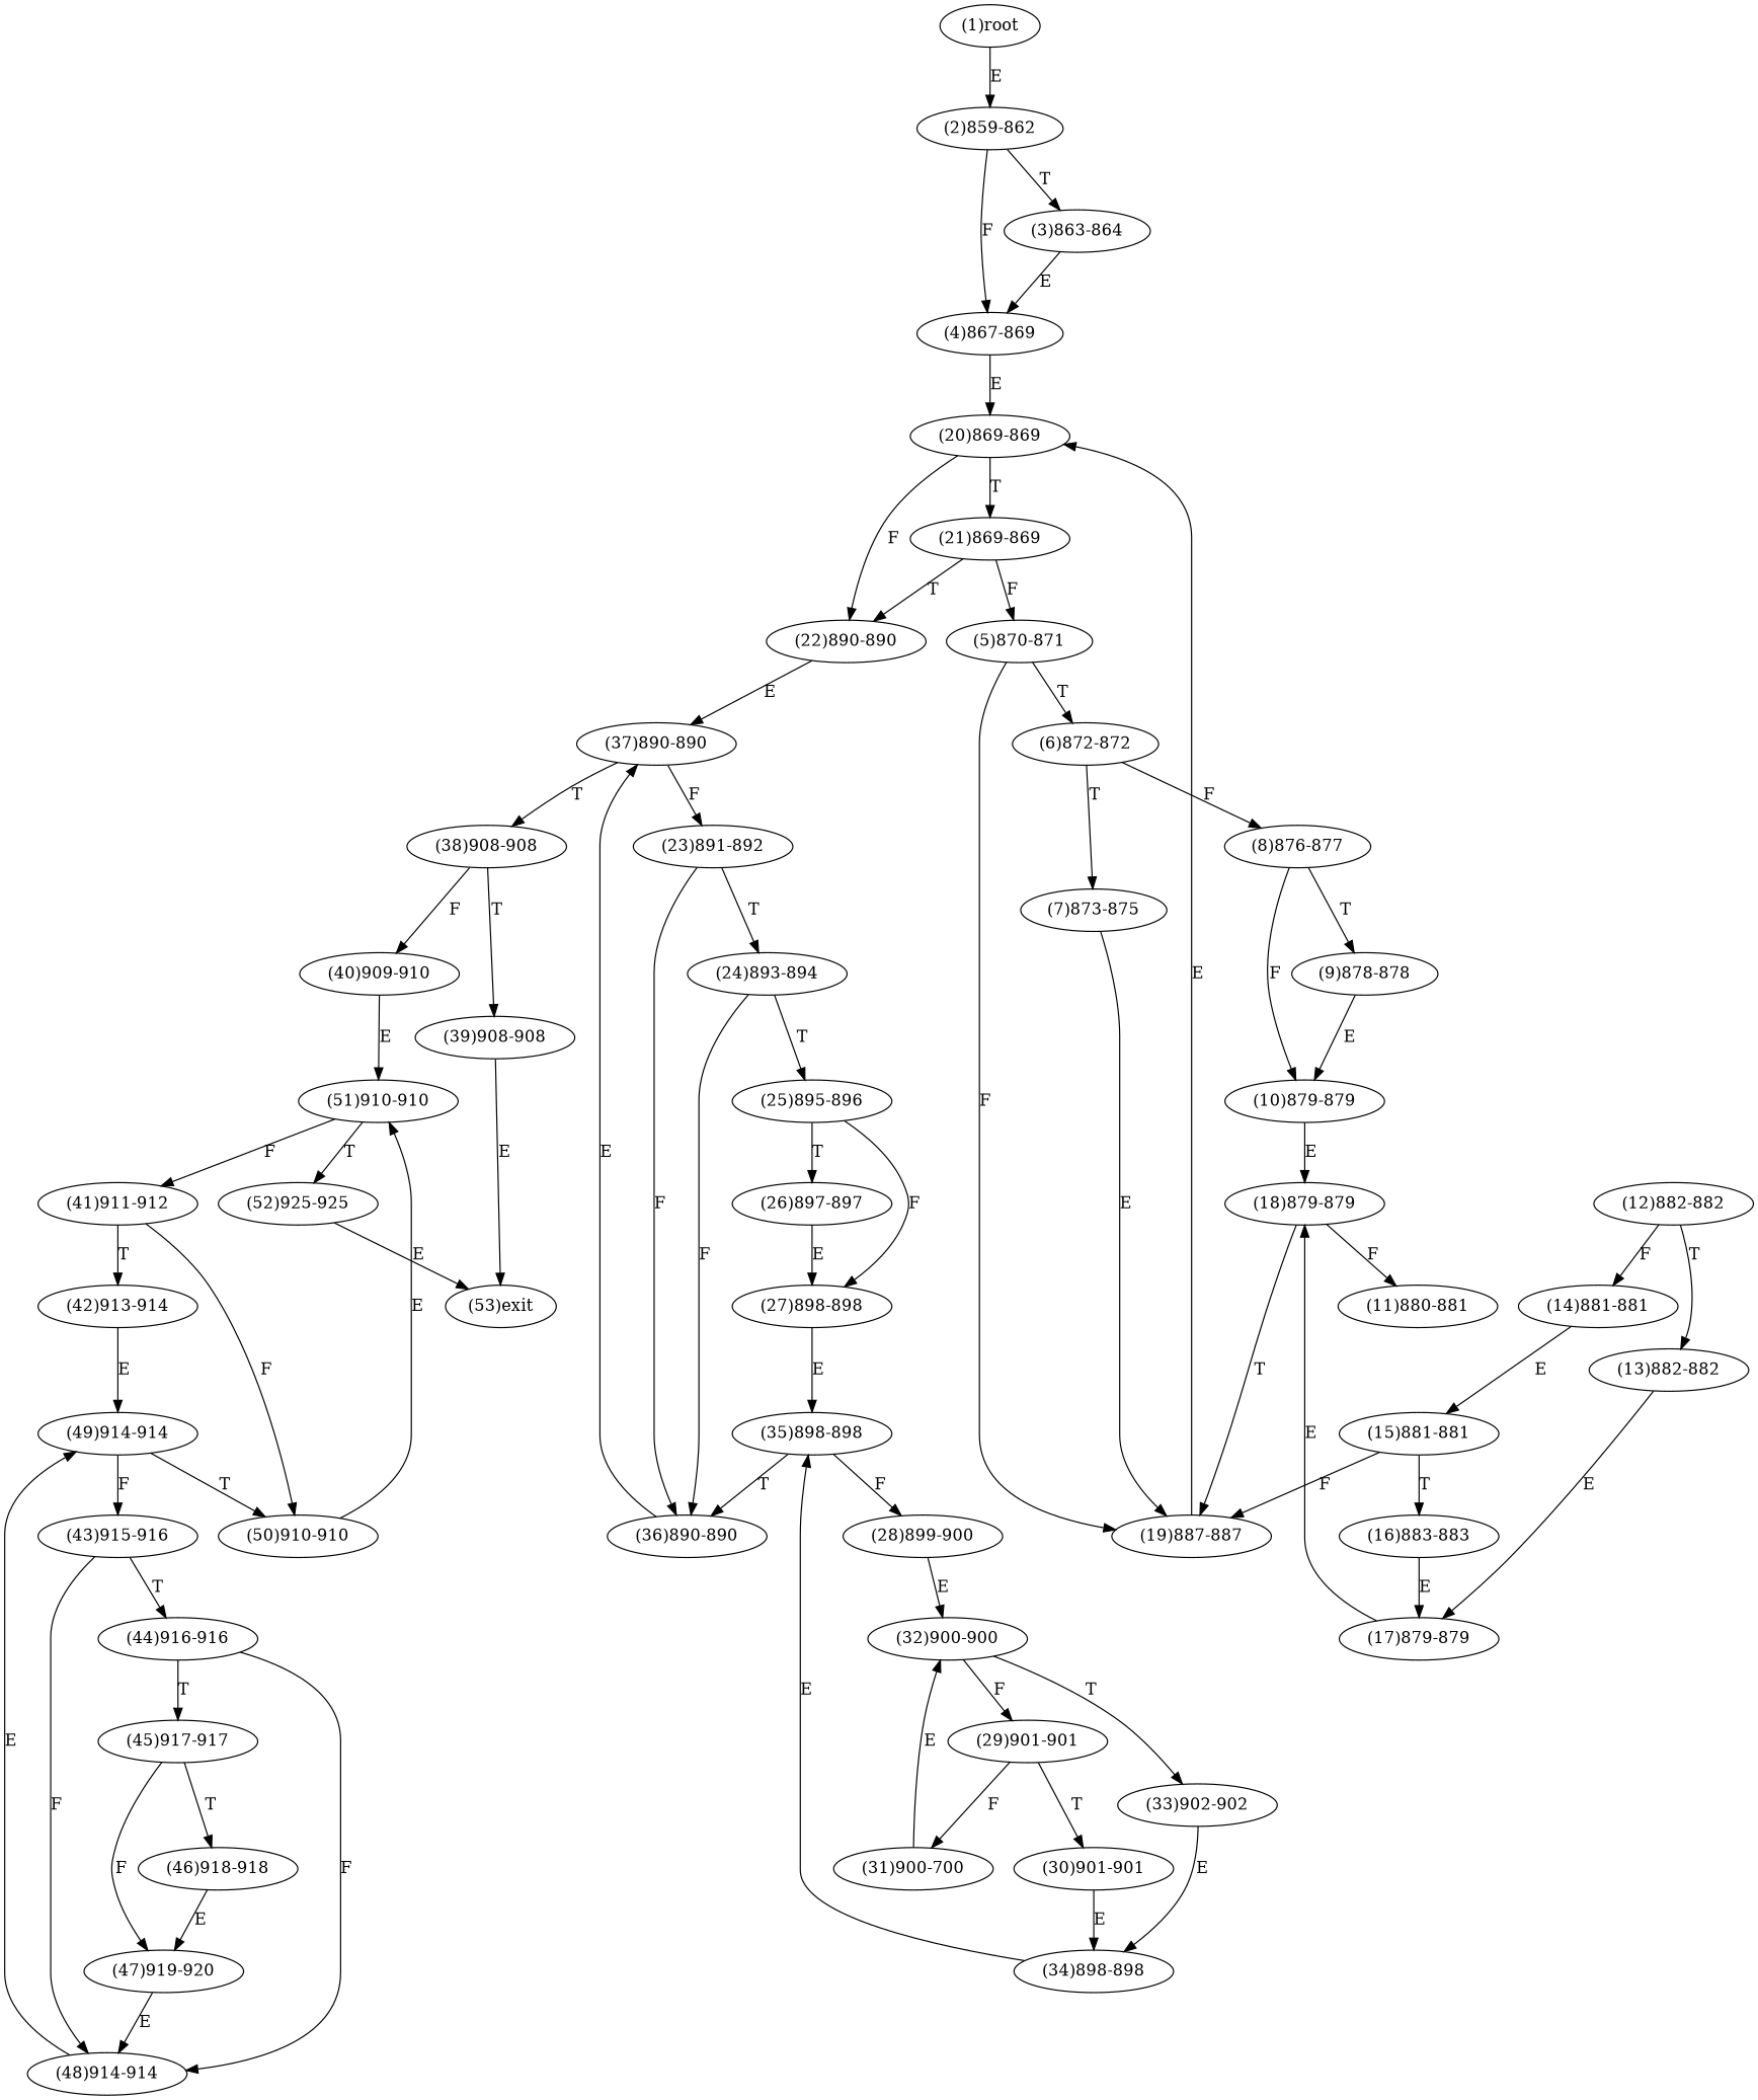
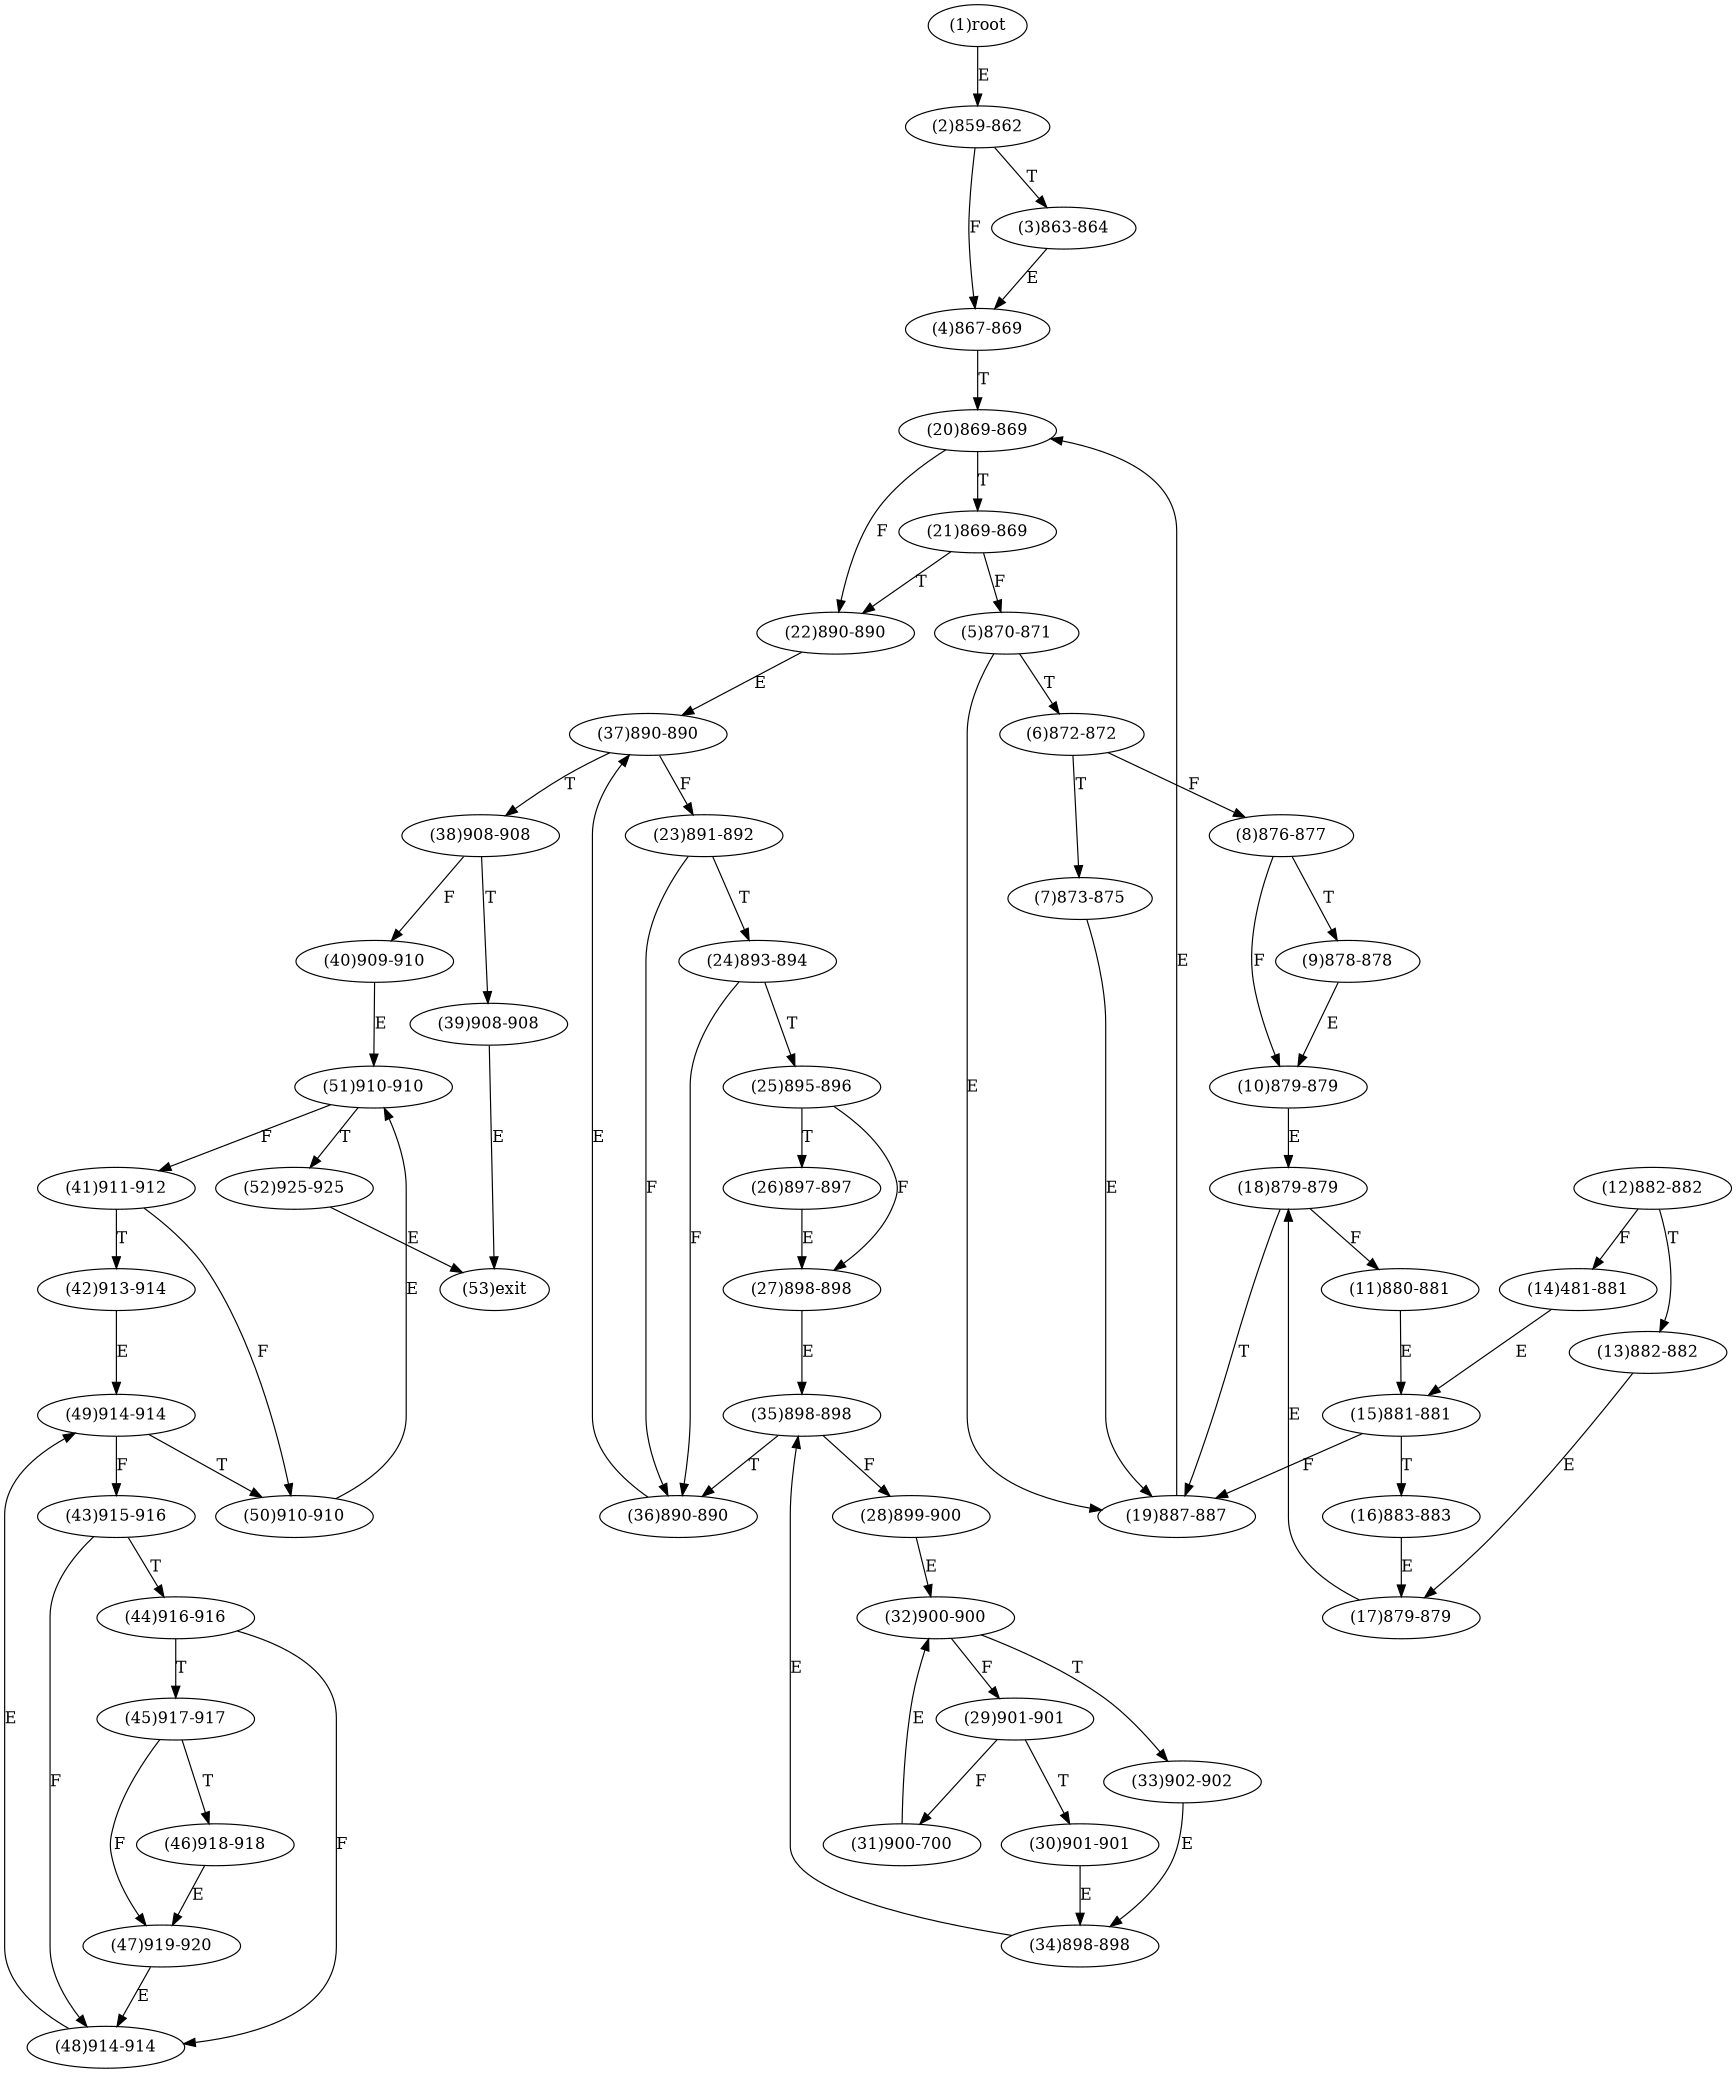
  digraph {
    n1 [label="(1)root"]
    n2 [label="(2)859-862"]
    n3 [label="(3)863-864"]
    n4 [label="(4)867-869"]
    n5 [label="(20)869-869"]
    n6 [label="(21)869-869"]
    n7 [label="(22)890-890"]
    n8 [label="(5)870-871"]
    n9 [label="(6)872-872"]
    n10 [label="(19)887-887"]
    n11 [label="(7)873-875"]
    n12 [label="(8)876-877"]
    n13 [label="(9)878-878"]
    n14 [label="(10)879-879"]
    n15 [label="(18)879-879"]
    n16 [label="(11)880-881"]
    n17 [label="(15)881-881"]
    n18 [label="(16)883-883"]
    n19 [label="(12)882-882"]
    n20 [label="(13)882-882"]
-   n21 [label="(14)881-881"]
+   n21 [label="(14)481-881"]
    n22 [label="(17)879-879"]
    n23 [label="(37)890-890"]
    n24 [label="(23)891-892"]
    n25 [label="(24)893-894"]
    n26 [label="(36)890-890"]
    n27 [label="(25)895-896"]
    n28 [label="(38)908-908"]
    n29 [label="(27)898-898"]
    n30 [label="(26)897-897"]
    n31 [label="(35)898-898"]
    n32 [label="(28)899-900"]
    n33 [label="(29)901-901"]
    n34 [label="(31)900-700"]
    n35 [label="(30)901-901"]
    n36 [label="(32)900-900"]
    n37 [label="(34)898-898"]
    n38 [label="(33)902-902"]
    n39 [label="(39)908-908"]
    n40 [label="(40)909-910"]
    n41 [label="(53)exit"]
    n42 [label="(51)910-910"]
    n43 [label="(42)913-914"]
    n44 [label="(49)914-914"]
    n45 [label="(43)915-916"]
    n46 [label="(50)910-910"]
    n47 [label="(44)916-916"]
    n48 [label="(48)914-914"]
    n49 [label="(45)917-917"]
    n50 [label="(41)911-912"]
    n51 [label="(52)925-925"]
    n52 [label="(46)918-918"]
    n53 [label="(47)919-920"]
    n1 -> n2 [label=E]
    n2 -> n3 [label=T]
    n2 -> n4 [label=F]
    n3 -> n4 [label=E]
-   n4 -> n5 [label=E]
+   n4 -> n5 [label=T]
    n5 -> n6 [label=T]
    n5 -> n7 [label=F]
    n6 -> n7 [label=T]
    n6 -> n8 [label=F]
    n7 -> n23 [label=E]
    n8 -> n9 [label=T]
-   n8 -> n10 [label=F]
+   n8 -> n10 [label=E]
    n9 -> n11 [label=T]
    n9 -> n12 [label=F]
    n10 -> n5 [label=E]
    n11 -> n10 [label=E]
    n12 -> n13 [label=T]
    n12 -> n14 [label=F]
    n13 -> n14 [label=E]
    n14 -> n15 [label=E]
    n15 -> n10 [label=T]
    n15 -> n16 [label=F]
+   n16 -> n17 [label=E]
    n17 -> n10 [label=F]
    n17 -> n18 [label=T]
    n18 -> n22 [label=E]
    n19 -> n20 [label=T]
    n19 -> n21 [label=F]
    n20 -> n22 [label=E]
    n21 -> n17 [label=E]
    n22 -> n15 [label=E]
    n23 -> n24 [label=F]
    n23 -> n28 [label=T]
    n24 -> n25 [label=T]
    n24 -> n26 [label=F]
    n25 -> n26 [label=F]
    n25 -> n27 [label=T]
    n26 -> n23 [label=E]
    n27 -> n29 [label=F]
    n27 -> n30 [label=T]
    n28 -> n39 [label=T]
    n28 -> n40 [label=F]
    n29 -> n31 [label=E]
    n30 -> n29 [label=E]
    n31 -> n26 [label=T]
    n31 -> n32 [label=F]
    n32 -> n36 [label=E]
    n33 -> n34 [label=F]
    n33 -> n35 [label=T]
    n34 -> n36 [label=E]
    n35 -> n37 [label=E]
    n36 -> n33 [label=F]
    n36 -> n38 [label=T]
    n37 -> n31 [label=E]
    n38 -> n37 [label=E]
    n39 -> n41 [label=E]
    n40 -> n42 [label=E]
    n42 -> n50 [label=F]
    n42 -> n51 [label=T]
    n43 -> n44 [label=E]
    n44 -> n45 [label=F]
    n44 -> n46 [label=T]
    n45 -> n47 [label=T]
    n45 -> n48 [label=F]
    n46 -> n42 [label=E]
    n47 -> n48 [label=F]
    n47 -> n49 [label=T]
    n48 -> n44 [label=E]
    n49 -> n52 [label=T]
    n49 -> n53 [label=F]
    n50 -> n43 [label=T]
    n50 -> n46 [label=F]
    n51 -> n41 [label=E]
    n52 -> n53 [label=E]
    n53 -> n48 [label=E]
  }
